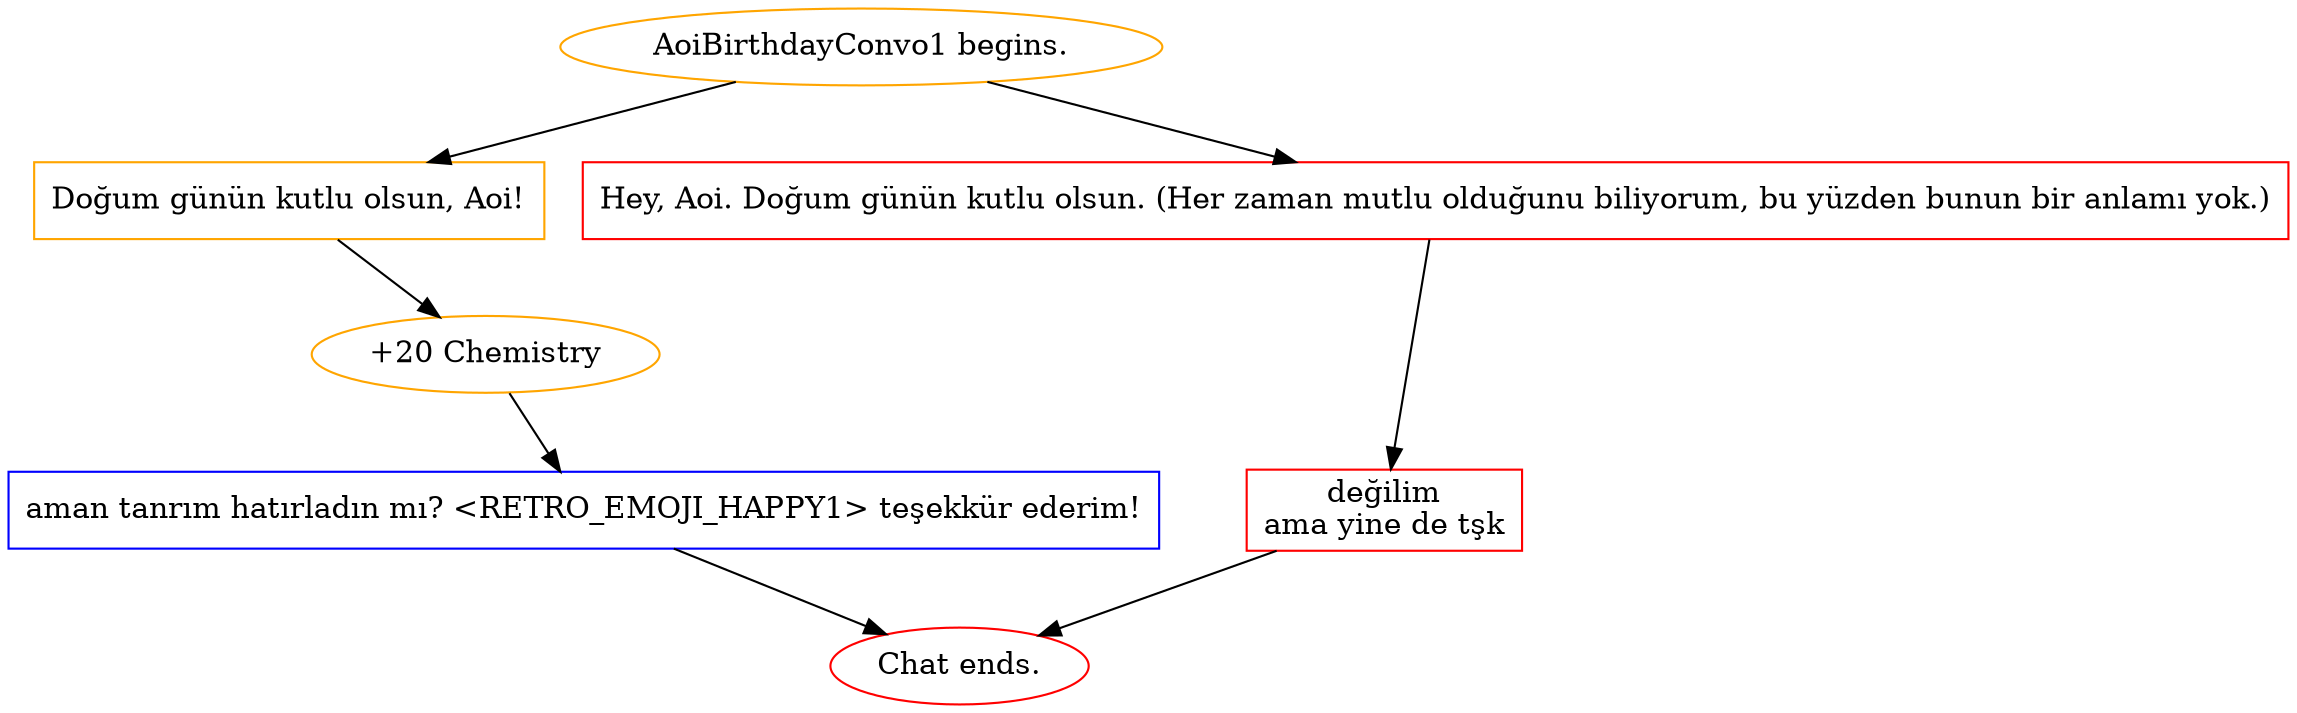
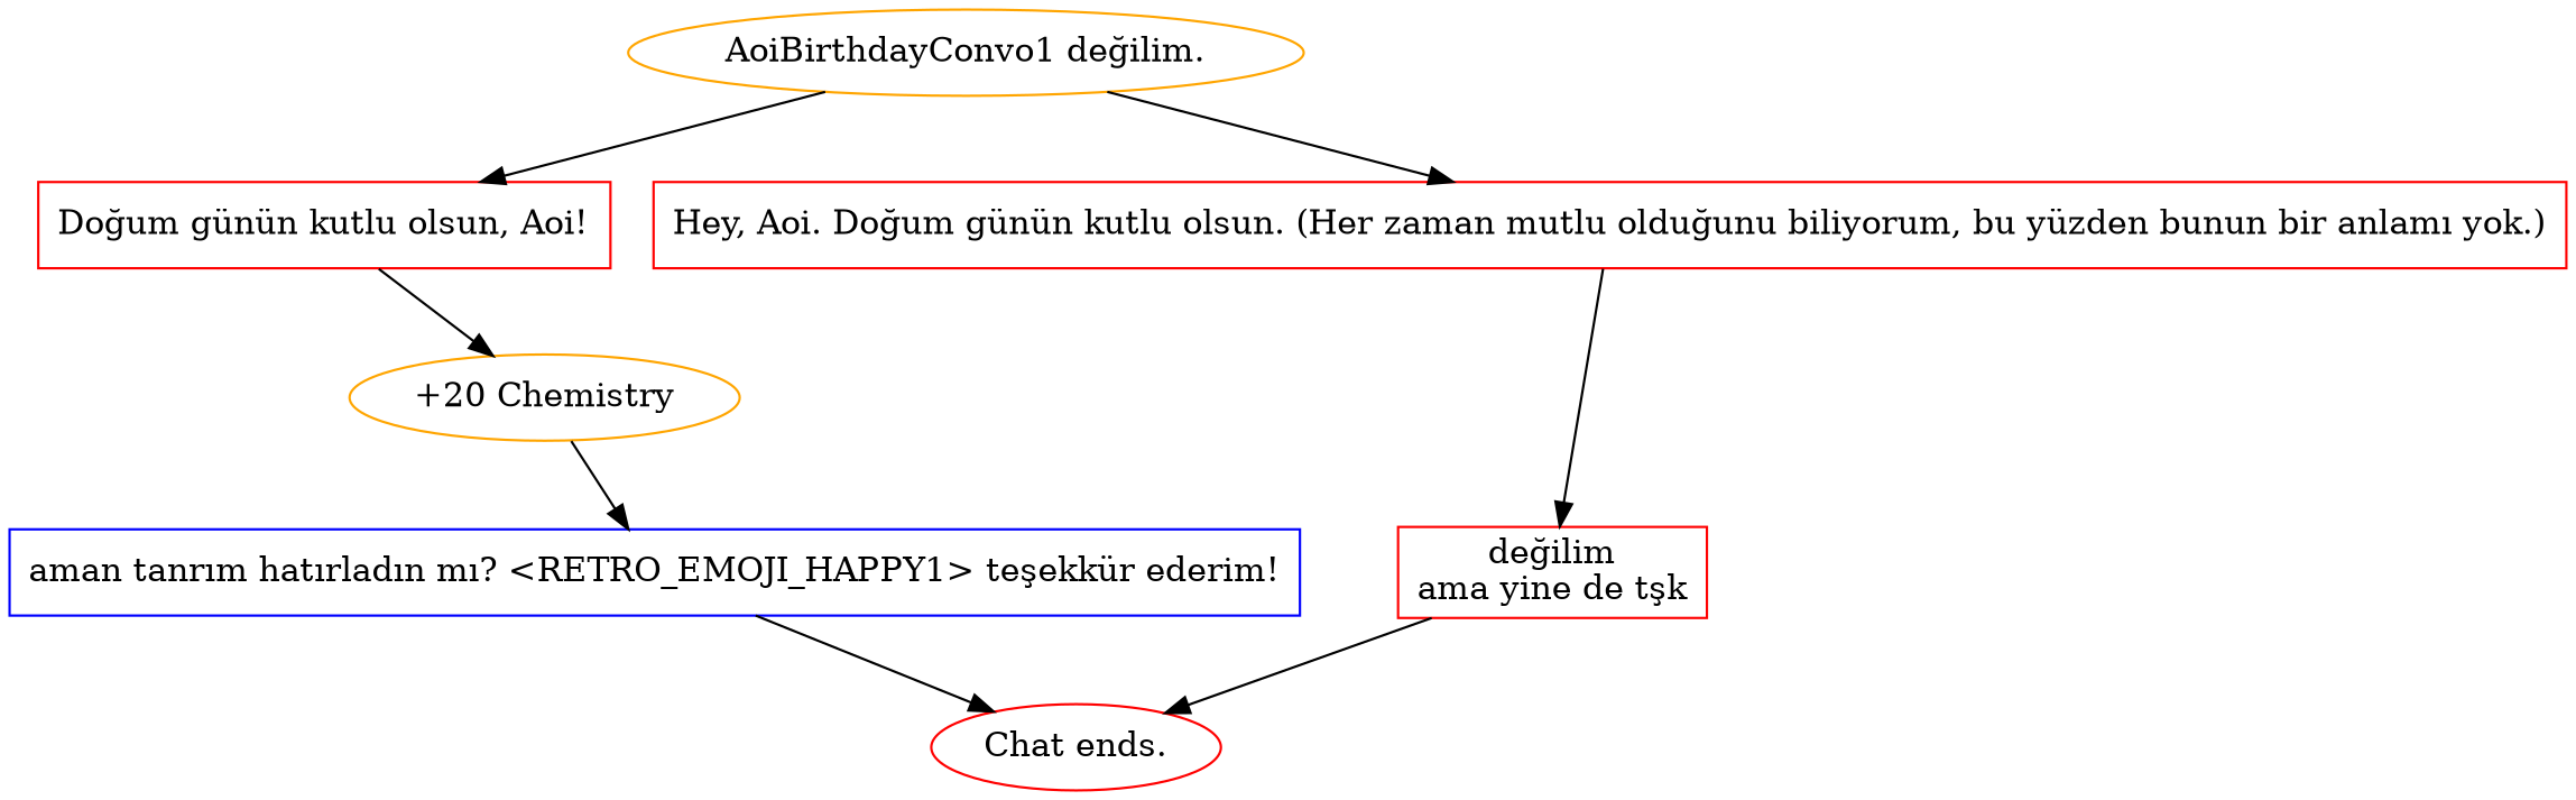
  digraph {
    node [color=red shape=box]
-   "AoiBirthdayConvo1 begins." [color=orange shape=""]
-   n2 [color=orange label="Doğum günün kutlu olsun, Aoi!"]
+   "AoiBirthdayConvo1 begins." [color=orange label="AoiBirthdayConvo1 değilim." shape=""]
+   n2 [label="Doğum günün kutlu olsun, Aoi!"]
    n3 [label="Hey, Aoi. Doğum günün kutlu olsun. (Her zaman mutlu olduğunu biliyorum, bu yüzden bunun bir anlamı yok.)"]
    n4 [color=orange label="+20 Chemistry" shape=""]
    n5 [label="değilim\nama yine de tşk"]
    n6 [color=blue label="aman tanrım hatırladın mı? <RETRO_EMOJI_HAPPY1> teşekkür ederim!"]
    "Chat ends." [shape=""]
    "AoiBirthdayConvo1 begins." -> n2
    "AoiBirthdayConvo1 begins." -> n3
    n2 -> n4
    n3 -> n5
    n4 -> n6
    n5 -> "Chat ends."
    n6 -> "Chat ends."
  }
